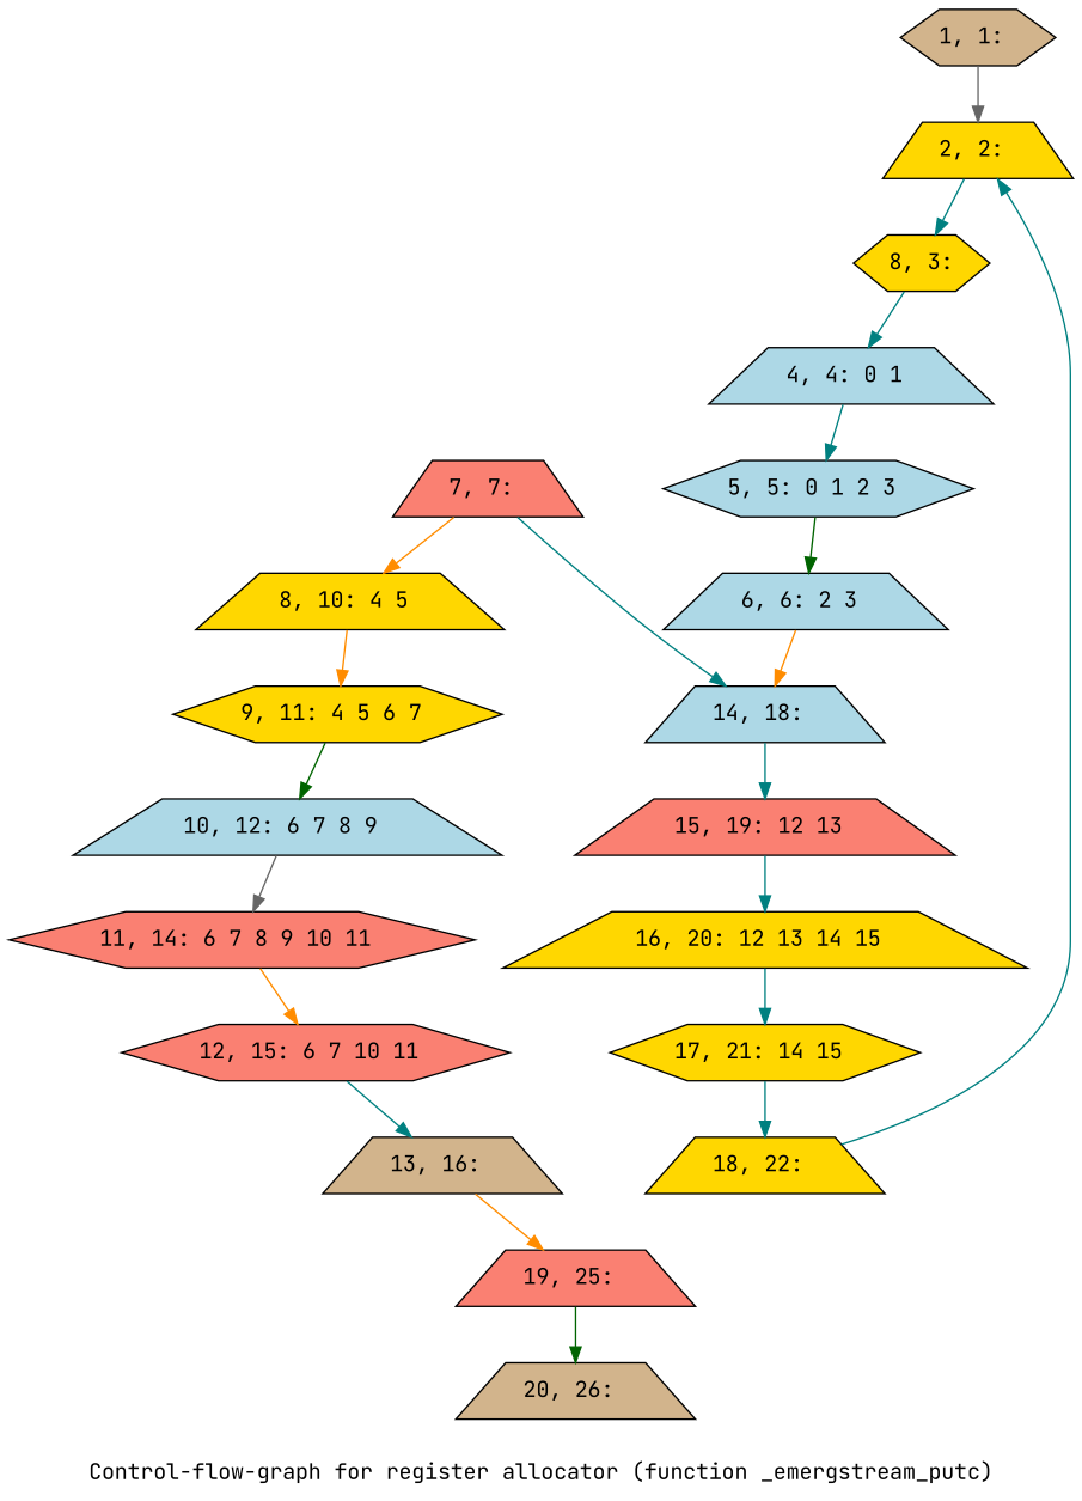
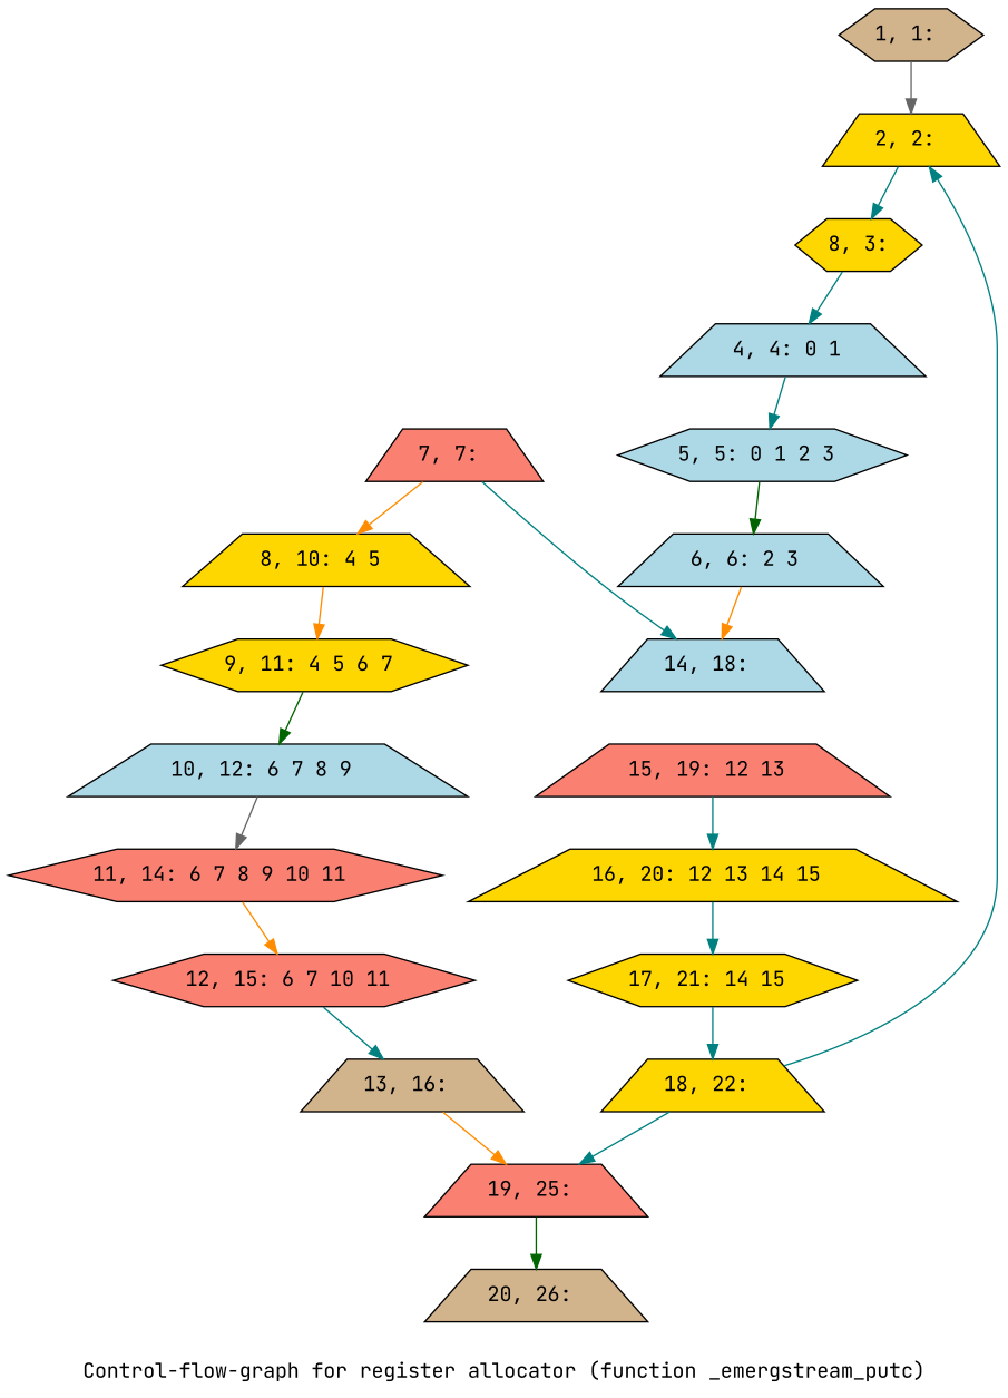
  digraph {
    fontname="JetBrains Mono"
    label="Control-flow-graph for register allocator (function _emergstream_putc)"
    node [fillcolor=gold fontname="JetBrains Mono" shape=trapezium style=filled]
    edge [color=teal fontname="JetBrains Mono"]
    n1 [fillcolor=tan label="1, 1: " shape=hexagon]
    n2 [label="2, 2: "]
    n3 [label="8, 3:" shape=hexagon]
    n4 [fillcolor=lightblue label="4, 4: 0 1 "]
    n5 [fillcolor=lightblue label="5, 5: 0 1 2 3 " shape=hexagon]
    n6 [fillcolor=lightblue label="6, 6: 2 3 "]
    n7 [fillcolor=lightblue label="14, 18: "]
    n8 [fillcolor=salmon label="7, 7: "]
    n9 [label="8, 10: 4 5 "]
    n10 [label="9, 11: 4 5 6 7 " shape=hexagon]
    n11 [fillcolor=salmon label="15, 19: 12 13 "]
    n12 [fillcolor=lightblue label="10, 12: 6 7 8 9 "]
    n13 [fillcolor=salmon label="11, 14: 6 7 8 9 10 11 " shape=hexagon]
    n14 [fillcolor=salmon label="12, 15: 6 7 10 11 " shape=hexagon]
    n15 [fillcolor=tan label="13, 16: "]
    n16 [fillcolor=salmon label="19, 25: "]
    n17 [fillcolor=tan label="20, 26: "]
    n18 [label="16, 20: 12 13 14 15 "]
    n19 [label="17, 21: 14 15 " shape=hexagon]
    n20 [label="18, 22: "]
    n1 -> n2 [color=gray40]
    n2 -> n3
    n3 -> n4
    n4 -> n5
    n5 -> n6 [color=darkgreen]
    n6 -> n7 [color=darkorange]
-   n7 -> n11
    n8 -> n7
    n8 -> n9 [color=darkorange]
    n9 -> n10 [color=darkorange]
    n10 -> n12 [color=darkgreen]
    n11 -> n18
    n12 -> n13 [color=gray40]
    n13 -> n14 [color=darkorange]
    n14 -> n15
    n15 -> n16 [color=darkorange]
    n16 -> n17 [color=darkgreen]
    n18 -> n19
    n19 -> n20
    n20 -> n2
+   n20 -> n16
  }
